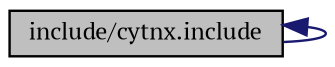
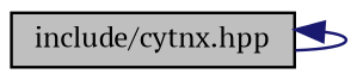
  digraph {
    fontname="PT Serif"
-   n1 [color=black fillcolor=grey75 fontcolor=black fontname="PT Serif" fontsize=10 height=0.2 label="include/cytnx.include" shape=record style=filled width=0.4]
+   n1 [color=black fillcolor=grey75 fontcolor=black fontname="PT Serif" fontsize=10 height=0.2 label="include/cytnx.hpp" shape=record style=filled width=0.4]
    n1 -> n1 [color=midnightblue dir=back fontname="PT Serif" fontsize=10 labelfontname=Helvetica labelfontsize=10 style=solid]
  }
